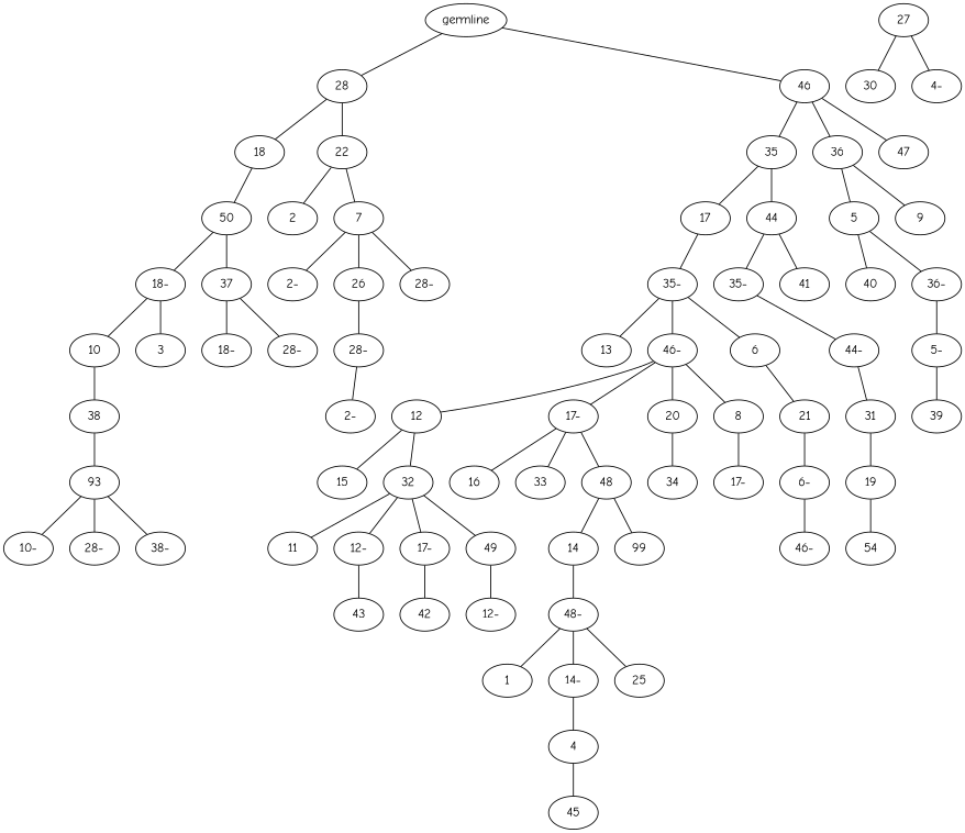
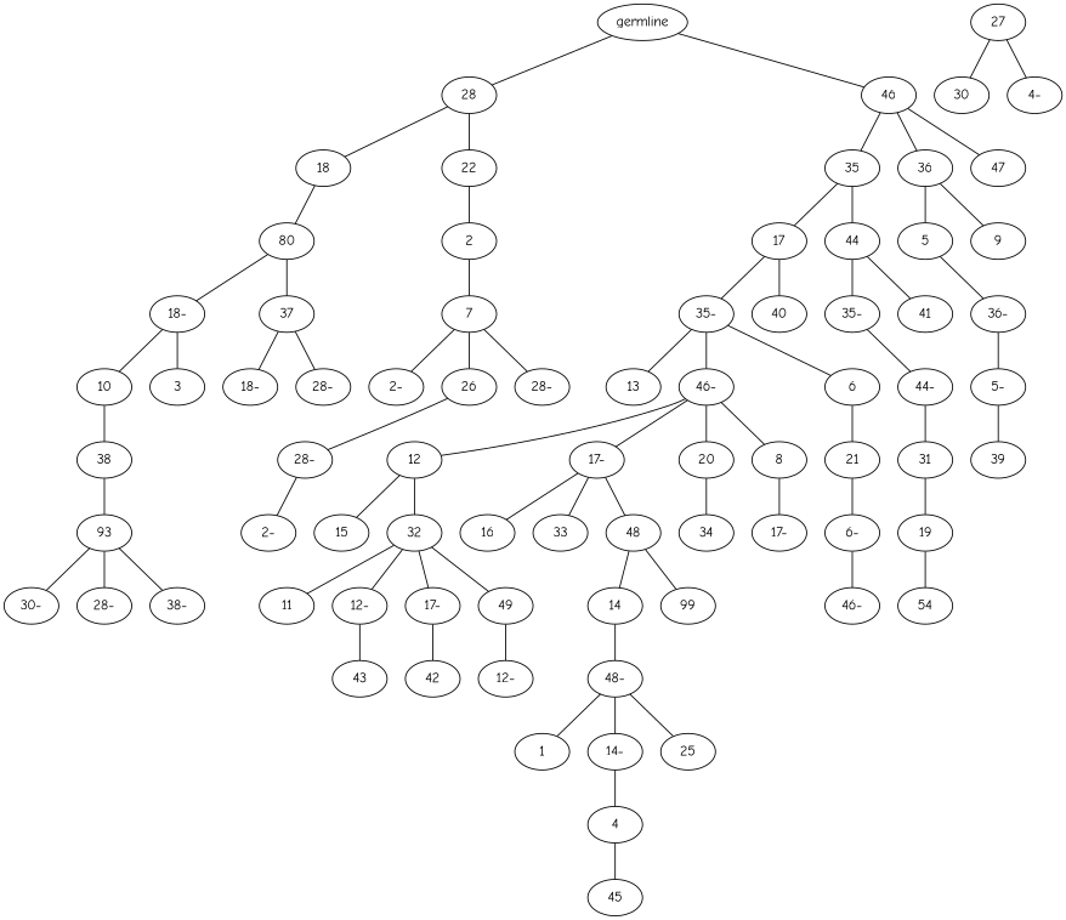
  graph {
    fontname="Comic Neue"
    node [fontname="Comic Neue"]
    edge [fontname="Comic Neue"]
    n1 [label=germline]
    n2 [label=28]
    n3 [label=46]
    n4 [label=18]
    n5 [label=22]
    n6 [label=35]
    n7 [label=36]
    n8 [label=47]
-   n9 [label=50]
+   n9 [label=80]
    n10 [label=2]
    n11 [label="18-"]
    n12 [label=37]
    n13 [label=10]
    n14 [label=3]
    n15 [label="18-"]
    n16 [label="28-"]
    n17 [label=38]
    n18 [label=93]
-   n19 [label="10-"]
+   n19 [label="30-"]
    n20 [label="28-"]
    n21 [label="38-"]
    n22 [label=7]
    n23 [label="2-"]
    n24 [label=26]
    n25 [label="28-"]
    n26 [label="28-"]
    n27 [label="2-"]
    n28 [label=17]
    n29 [label=44]
    n30 [label=5]
    n31 [label=9]
    n32 [label="35-"]
    n33 [label=40]
    n34 [label="35-"]
    n35 [label=41]
    n36 [label=13]
    n37 [label="46-"]
    n38 [label=6]
    n39 [label=12]
    n40 [label="17-"]
    n41 [label=20]
    n42 [label=8]
    n43 [label=21]
    n44 [label=15]
    n45 [label=32]
    n46 [label=16]
    n47 [label=33]
    n48 [label=48]
    n49 [label=34]
    n50 [label="17-"]
    n51 [label=11]
    n52 [label="12-"]
    n53 [label="17-"]
    n54 [label=49]
    n55 [label=43]
    n56 [label=42]
    n57 [label="12-"]
    n58 [label=14]
    n59 [label=99]
    n60 [label="48-"]
    n61 [label=1]
    n62 [label="14-"]
    n63 [label=25]
    n64 [label=4]
    n65 [label=45]
    n66 [label=27]
    n67 [label=30]
    n68 [label="4-"]
    n69 [label="6-"]
    n70 [label="46-"]
    n71 [label="44-"]
    n72 [label=31]
    n73 [label=19]
    n74 [label=54]
    n75 [label="36-"]
    n76 [label="5-"]
    n77 [label=39]
    n1 -- n2
    n1 -- n3
    n2 -- n4
    n2 -- n5
    n3 -- n6
    n3 -- n7
    n3 -- n8
    n4 -- n9
    n5 -- n10
    n6 -- n28
    n6 -- n29
    n7 -- n30
    n7 -- n31
    n9 -- n11
    n9 -- n12
-   n5 -- n22
+   n10 -- n22
    n11 -- n13
    n11 -- n14
    n12 -- n15
    n12 -- n16
    n13 -- n17
    n17 -- n18
    n18 -- n19
    n18 -- n20
    n18 -- n21
    n22 -- n23
    n22 -- n24
    n22 -- n25
    n24 -- n26
    n26 -- n27
    n28 -- n32
-   n30 -- n33
+   n28 -- n33
    n29 -- n34
    n29 -- n35
    n30 -- n75
    n32 -- n36
    n32 -- n37
    n32 -- n38
    n34 -- n71
    n37 -- n39
    n37 -- n40
    n37 -- n41
    n37 -- n42
    n38 -- n43
    n39 -- n44
    n39 -- n45
    n40 -- n46
    n40 -- n47
    n40 -- n48
    n41 -- n49
    n42 -- n50
    n43 -- n69
    n45 -- n51
    n45 -- n52
    n45 -- n53
    n45 -- n54
    n48 -- n58
    n48 -- n59
    n52 -- n55
    n53 -- n56
    n54 -- n57
    n58 -- n60
    n60 -- n61
    n60 -- n62
    n60 -- n63
    n62 -- n64
    n64 -- n65
    n66 -- n67
    n66 -- n68
    n69 -- n70
    n71 -- n72
    n72 -- n73
    n73 -- n74
    n75 -- n76
    n76 -- n77
  }
